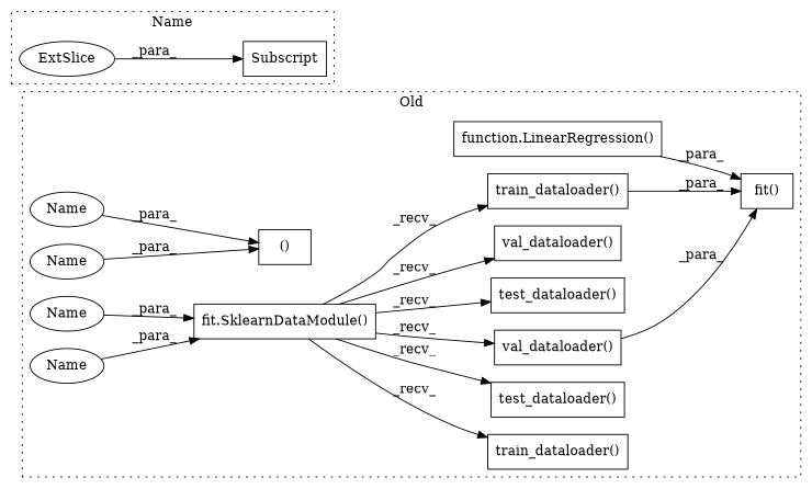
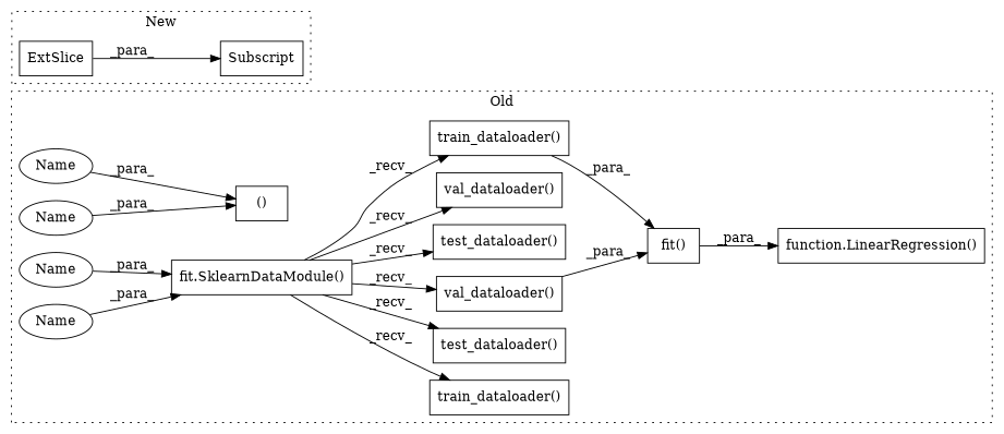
  digraph {
    rankdir=LR
    node [a=75 l=1 shape=box]
    n1 [l=38 label="train_dataloader()" s=1114]
    n2 [l="18,1" label="fit.SklearnDataModule()" s="512,534"]
    n3 [l=37 label="test_dataloader()" s=1216]
    n4 [l=36 label="val_dataloader()" s=731]
    n5 [l=37 label="test_dataloader()" s=793]
    n6 [l=36 label="val_dataloader()" s=1154]
    n7 [l="12,1" label="fit()" s="672,767"]
    n8 [l=49 label="function.LinearRegression()" s=549]
    n9 [a=54 l=3 label="()" s=428]
    n10 [l=38 label="train_dataloader()" s=691]
    n11 [a=87 label=Name s=427 shape=ellipse]
    n12 [a=87 label=Name s=530 shape=ellipse]
    n13 [a=87 label=Name s=430 shape=ellipse]
    n14 [a=87 label=Name s=533 shape=ellipse]
-   n15 [a=85 label=ExtSlice s=547 shape=ellipse]
+   n15 [a=85 label=ExtSlice s=547]
    n16 [a=63 l="16,0" label=Subscript s="547,0"]
    subgraph cluster_1 {
      label=Old
      style=dotted
      n1
      n2
      n3
      n4
      n5
      n6
      n7
      n8
      n9
      n10
      n11
      n12
      n13
      n14
    }
    subgraph cluster_2 {
-     label=Name
+     label=New
      style=dotted
      n15
      n16
    }
    n2 -> n1 [label=_recv_]
    n2 -> n3 [label=_recv_]
    n2 -> n4 [label=_recv_]
    n2 -> n5 [label=_recv_]
    n2 -> n6 [label=_recv_]
    n2 -> n10 [label=_recv_]
    n4 -> n7 [label=_para_]
-   n8 -> n7 [label=_para_]
+   n7 -> n8 [label=_para_]
    n10 -> n7 [label=_para_]
    n11 -> n9 [label=_para_]
    n12 -> n2 [label=_para_]
    n13 -> n9 [label=_para_]
    n14 -> n2 [label=_para_]
    n15 -> n16 [label=_para_]
  }
